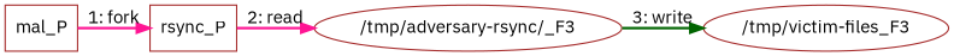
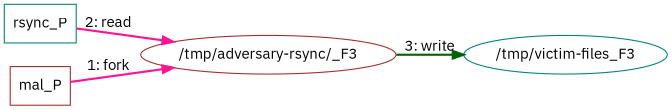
  digraph {
    engine=neato
    fixedsize=false
    fontname="IBM Plex Sans"
    fontsize=10
    nodesep=0.3
    rankdir=LR
    ranksep=0
    splines=true
    node [color=teal fontname="IBM Plex Sans" node_type=Process shape=box]
    edge [color=deeppink fontname="IBM Plex Sans" style=bold]
-   rsync_P [color=brown]
+   rsync_P
    mal_P [color=brown]
    "/tmp/adversary-rsync/_F3" [color=brown node_type=File shape=ellipse]
-   "/tmp/victim-files_F3" [color=brown node_type=File shape=ellipse]
+   "/tmp/victim-files_F3" [node_type=File shape=ellipse]
    rsync_P -> "/tmp/adversary-rsync/_F3" [label="2: read"]
-   mal_P -> rsync_P [label="1: fork"]
+   mal_P -> "/tmp/adversary-rsync/_F3" [label="1: fork"]
    "/tmp/adversary-rsync/_F3" -> "/tmp/victim-files_F3" [color=darkgreen label="3: write"]
  }
